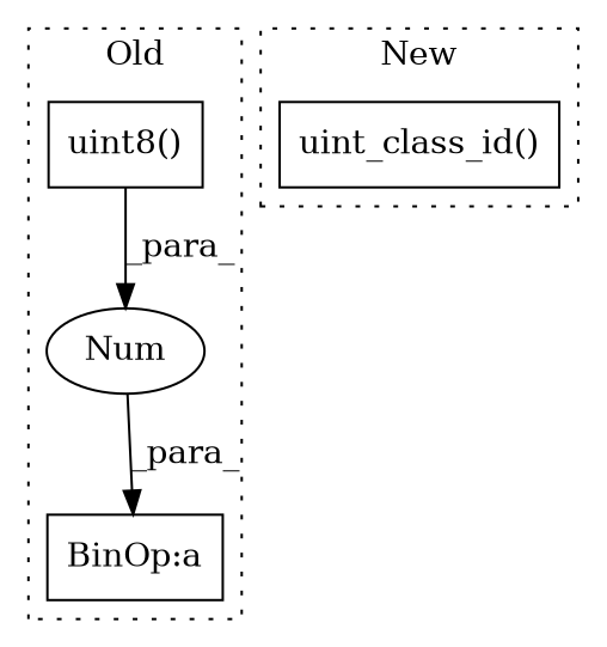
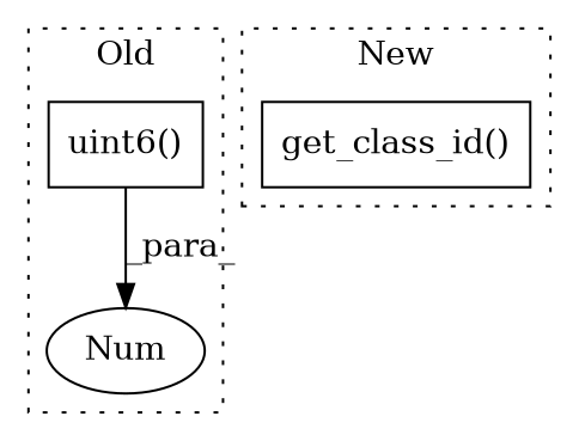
  digraph {
    node [a=75 l=3 shape=box]
-   n1 [l="9,1" label="uint8()" s="5780,5802"]
-   n2 [a=82 label="BinOp:a" s=5803]
+   n1 [l="9,1" label="uint6()" s="5780,5802"]
    n3 [a=76 label=Num s=5806 shape=ellipse]
-   n4 [l="19,1" label="uint_class_id()" s="5445,5473"]
+   n4 [l="19,1" label="get_class_id()" s="5445,5473"]
    subgraph cluster_1 {
      label=Old
      style=dotted
      n1
-     n2
      n3
    }
    subgraph cluster_2 {
      label=New
      style=dotted
      n4
    }
    n1 -> n3 [label=_para_]
-   n3 -> n2 [label=_para_]
  }
